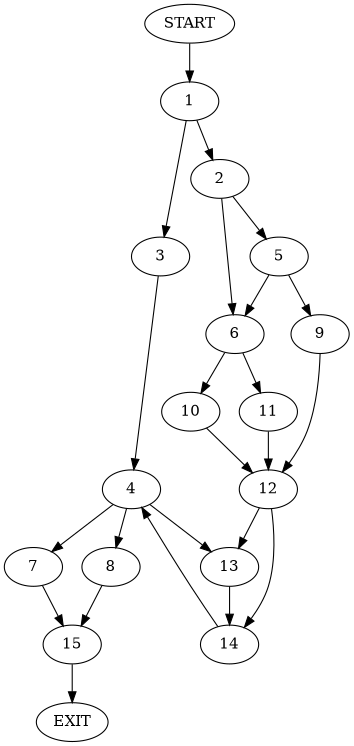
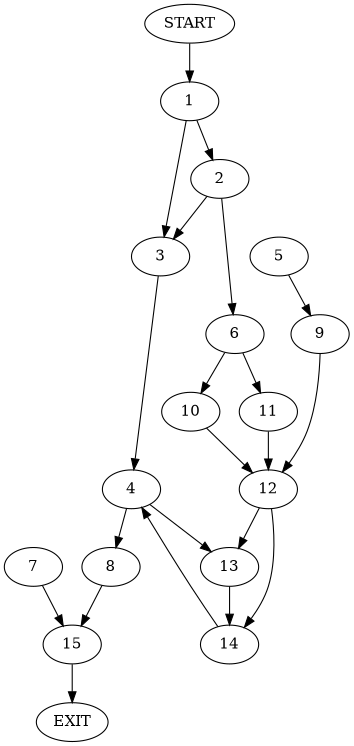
  digraph {
    n1 [label=START]
    1
    2
    3
    n5 [label=EXIT]
    5
    6
    4
    9
    10
    11
    7
    8
    13
    15
    12
    14
    n1 -> 1
    1 -> 2
    1 -> 3
-   2 -> 5
+   2 -> 3
    2 -> 6
    3 -> 4
-   5 -> 6
    5 -> 9
    6 -> 10
    6 -> 11
-   4 -> 7
    4 -> 8
    4 -> 13
    9 -> 12
    10 -> 12
    11 -> 12
    7 -> 15
    8 -> 15
    13 -> 14
    15 -> n5
    12 -> 13
    12 -> 14
    14 -> 4
  }
